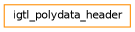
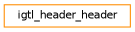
  digraph {
    rankdir=TB
-   n1 [color=darkorange fillcolor=white fontname=Helvetica fontsize=10 height=0.2 label=igtl_polydata_header shape=record style=filled width=0.4]
+   n1 [color=darkorange fillcolor=white fontname=Helvetica fontsize=10 height=0.2 label=igtl_header_header shape=record style=filled width=0.4]
  }
